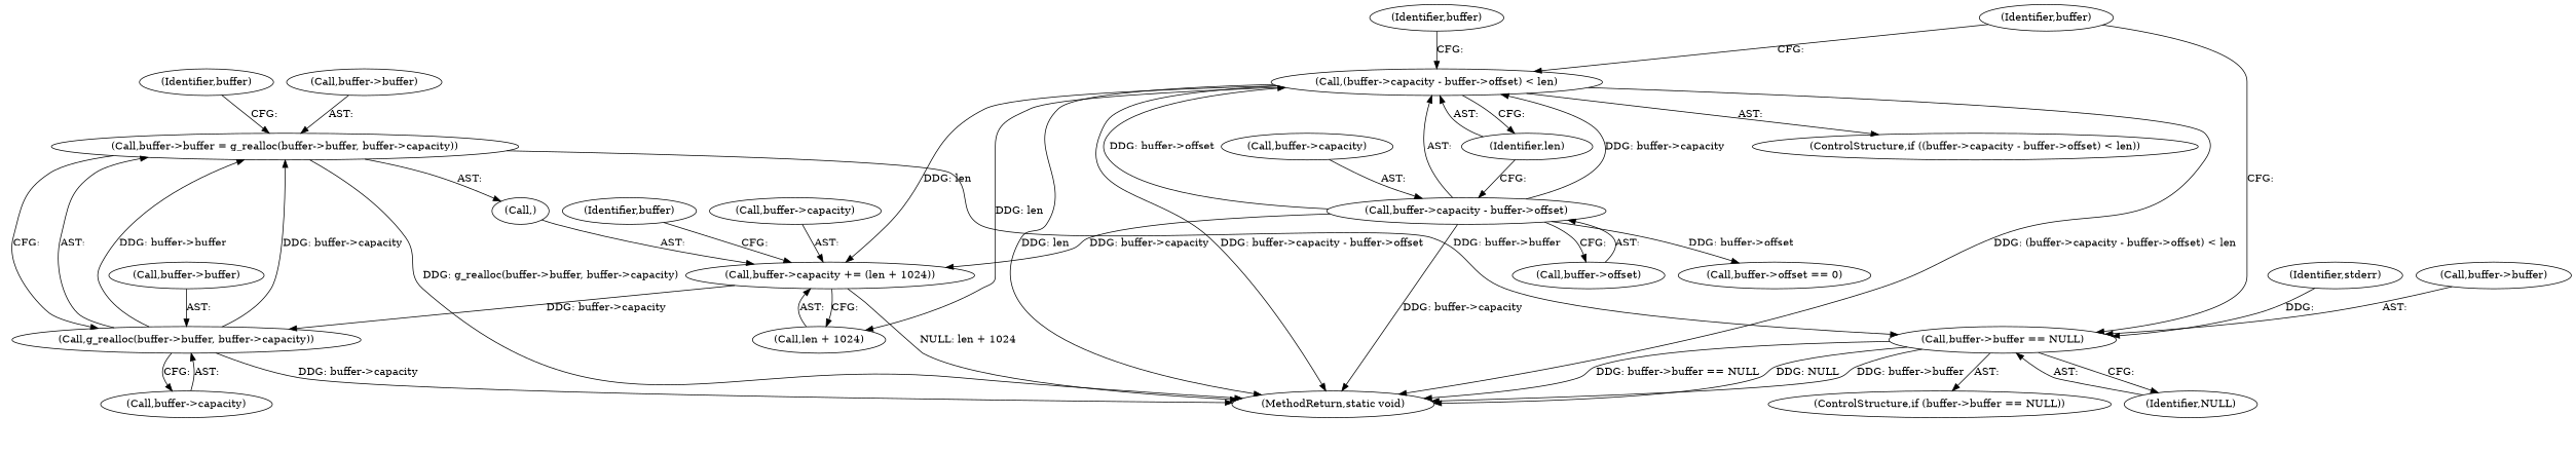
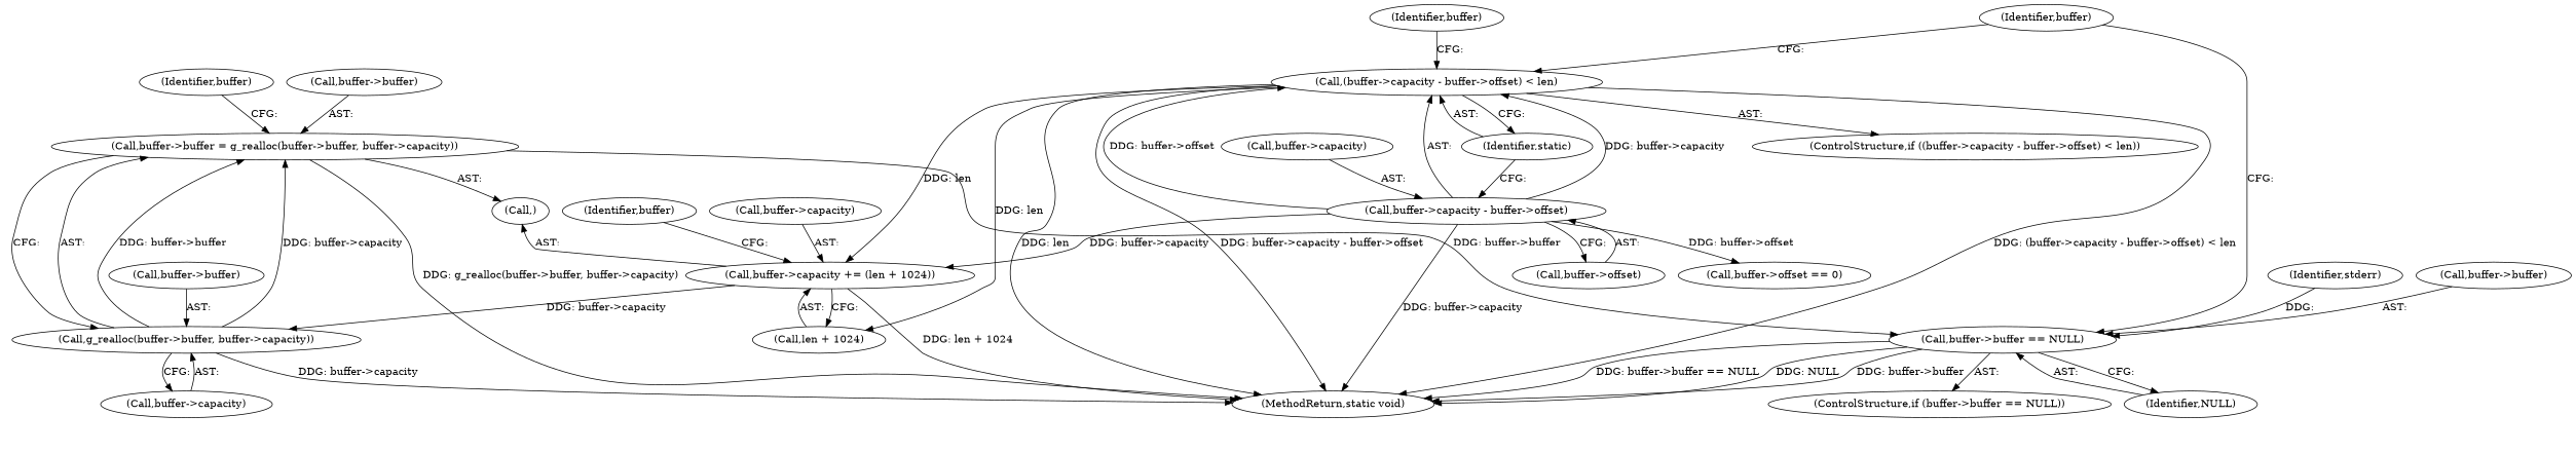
  digraph {
    n1 [label="(Call,buffer->buffer = g_realloc(buffer->buffer, buffer->capacity))"]
    n2 [label="(Call,g_realloc(buffer->buffer, buffer->capacity))"]
    n3 [label="(Call,buffer->buffer == NULL)"]
    n4 [label="(MethodReturn,static void)"]
    n5 [label="(Call,)"]
    n6 [label="(Call,buffer->capacity)"]
    n7 [label="(Identifier,NULL)"]
    n8 [label="(ControlStructure,if (buffer->buffer == NULL))"]
    n9 [label="(Call,buffer->capacity += (len + 1024))"]
    n10 [label="(Call,len + 1024)"]
    n11 [label="(Call,(buffer->capacity - buffer->offset) < len)"]
    n12 [label="(ControlStructure,if ((buffer->capacity - buffer->offset) < len))"]
-   n13 [label="(Identifier,len)"]
+   n13 [label="(Identifier,static)"]
    n14 [label="(Call,buffer->capacity - buffer->offset)"]
    n15 [label="(Call,buffer->offset)"]
    n16 [label="(Call,buffer->offset == 0)"]
    n17 [label="(Call,buffer->capacity)"]
    n18 [label="(Identifier,stderr)"]
    n19 [label="(Call,buffer->buffer)"]
    n20 [label="(Identifier,buffer)"]
    n21 [label="(Call,buffer->capacity)"]
    n22 [label="(Identifier,buffer)"]
    n23 [label="(Identifier,buffer)"]
    n24 [label="(Identifier,buffer)"]
    n25 [label="(Call,buffer->buffer)"]
    n26 [label="(Call,buffer->buffer)"]
    n1 -> n2 [label="CFG: "]
    n1 -> n3 [label="DDG: buffer->buffer"]
    n1 -> n4 [label="DDG: g_realloc(buffer->buffer, buffer->capacity)"]
    n1 -> n5 [label="AST: "]
    n2 -> n1 [label="AST: "]
    n2 -> n1 [label="DDG: buffer->buffer"]
    n2 -> n1 [label="DDG: buffer->capacity"]
    n2 -> n4 [label="DDG: buffer->capacity"]
    n2 -> n6 [label="CFG: "]
    n3 -> n4 [label="DDG: buffer->buffer == NULL"]
    n3 -> n4 [label="DDG: NULL"]
    n3 -> n4 [label="DDG: buffer->buffer"]
    n3 -> n7 [label="CFG: "]
    n3 -> n8 [label="AST: "]
    n6 -> n2 [label="AST: "]
    n7 -> n3 [label="AST: "]
    n9 -> n2 [label="DDG: buffer->capacity"]
-   n9 -> n4 [label="NULL: len + 1024"]
-   n5 -> n9 [label="AST: "]
+   n9 -> n4 [label="DDG: len + 1024"]
+   n9 -> n5 [label="AST: "]
    n9 -> n10 [label="CFG: "]
    n10 -> n9 [label="AST: "]
    n11 -> n4 [label="DDG: len"]
    n11 -> n4 [label="DDG: buffer->capacity - buffer->offset"]
    n11 -> n4 [label="DDG: (buffer->capacity - buffer->offset) < len"]
    n11 -> n9 [label="DDG: len"]
    n11 -> n10 [label="DDG: len"]
    n11 -> n12 [label="AST: "]
    n11 -> n13 [label="CFG: "]
    n13 -> n11 [label="AST: "]
    n13 -> n14 [label="CFG: "]
    n14 -> n4 [label="DDG: buffer->capacity"]
    n14 -> n9 [label="DDG: buffer->capacity"]
    n14 -> n11 [label="AST: "]
    n14 -> n11 [label="DDG: buffer->capacity"]
    n14 -> n11 [label="DDG: buffer->offset"]
    n14 -> n15 [label="CFG: "]
    n14 -> n16 [label="DDG: buffer->offset"]
    n15 -> n14 [label="AST: "]
    n17 -> n9 [label="AST: "]
    n18 -> n3 [label="DDG: "]
    n19 -> n3 [label="AST: "]
    n20 -> n11 [label="CFG: "]
    n21 -> n14 [label="AST: "]
    n22 -> n3 [label="CFG: "]
    n22 -> n11 [label="CFG: "]
    n23 -> n9 [label="CFG: "]
    n24 -> n1 [label="CFG: "]
    n25 -> n2 [label="AST: "]
    n26 -> n1 [label="AST: "]
  }
